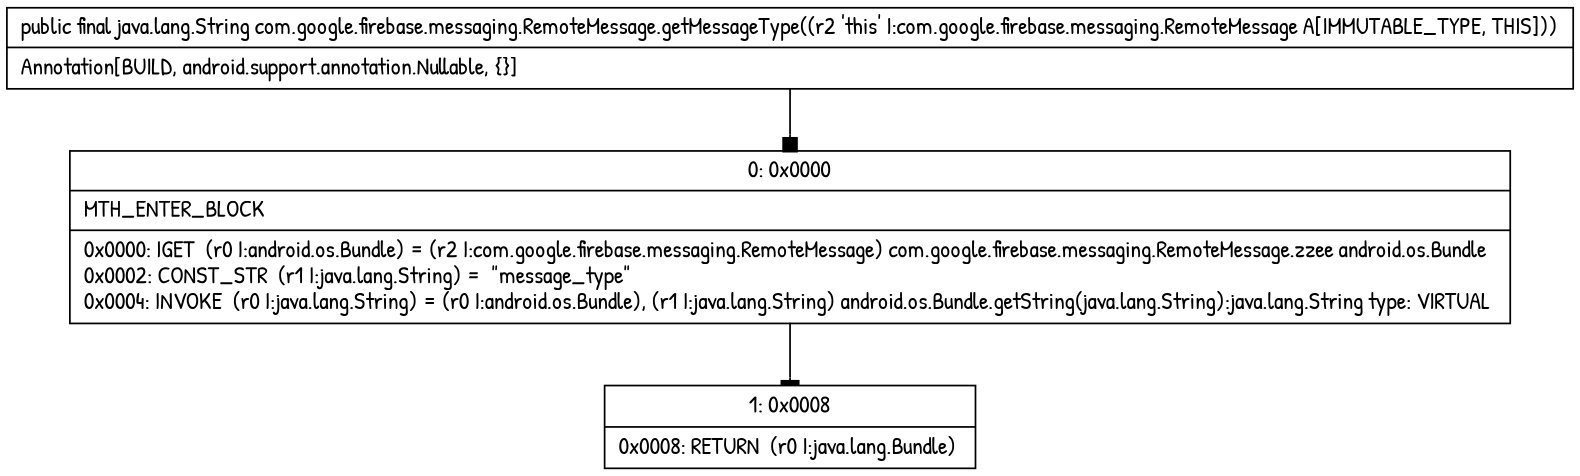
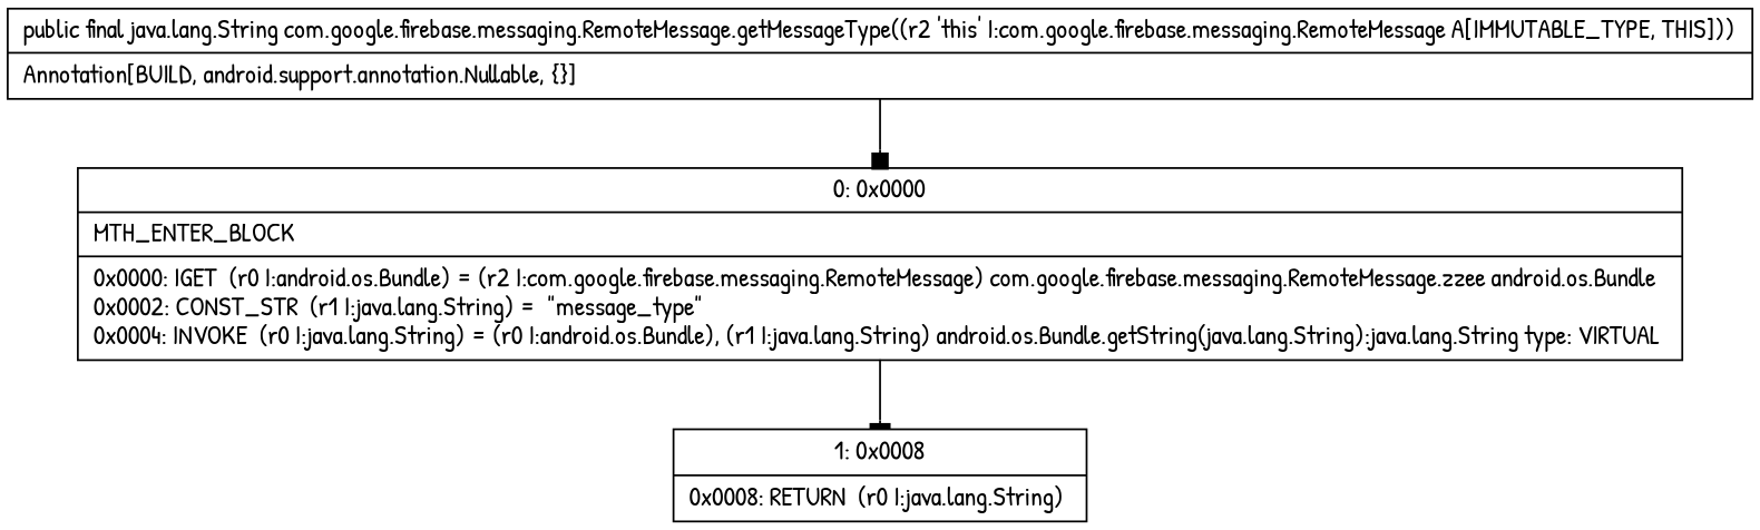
  digraph {
    fontname="Patrick Hand"
    node [shape=record fontname="Patrick Hand"]
    edge [fontname="Patrick Hand"]
    n1 [label="{0\:\ 0x0000|MTH_ENTER_BLOCK\l|0x0000: IGET  (r0 I:android.os.Bundle) = (r2 I:com.google.firebase.messaging.RemoteMessage) com.google.firebase.messaging.RemoteMessage.zzee android.os.Bundle \l0x0002: CONST_STR  (r1 I:java.lang.String) =  \"message_type\" \l0x0004: INVOKE  (r0 I:java.lang.String) = (r0 I:android.os.Bundle), (r1 I:java.lang.String) android.os.Bundle.getString(java.lang.String):java.lang.String type: VIRTUAL \l}"]
-   n2 [label="{1\:\ 0x0008|0x0008: RETURN  (r0 I:java.lang.Bundle) \l}"]
+   n2 [label="{1\:\ 0x0008|0x0008: RETURN  (r0 I:java.lang.String) \l}"]
    n3 [label="{public final java.lang.String com.google.firebase.messaging.RemoteMessage.getMessageType((r2 'this' I:com.google.firebase.messaging.RemoteMessage A[IMMUTABLE_TYPE, THIS]))  | Annotation[BUILD, android.support.annotation.Nullable, \{\}]\l}"]
    n1 -> n2 [arrowhead=tee]
    n3 -> n1 [arrowhead=box]
  }
